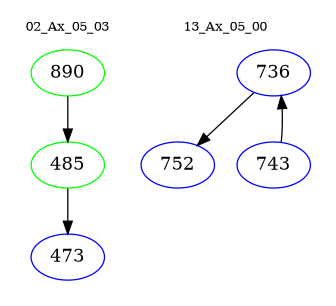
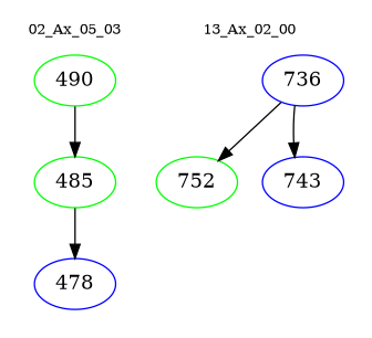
  digraph {
    node [color=green]
    edge [color=black]
-   n1 [label=890]
+   n1 [label=490]
    n2 [label=485]
-   n3 [color=blue label=473]
-   n4 [color=blue label=752]
+   n3 [color=blue label=478]
+   n4 [label=752]
    n5 [color=blue label=736]
    n6 [color=blue label=743]
    subgraph cluster_1 {
      color=white
      fontsize=10
      label="02_Ax_05_03"
      n1
      n2
      n3
    }
    subgraph cluster_2 {
      color=white
      fontsize=10
-     label="13_Ax_05_00"
+     label="13_Ax_02_00"
      n4
      n5
      n6
    }
    n1 -> n2
    n2 -> n3
    n5 -> n4
-   n6 -> n5
+   n5 -> n6
  }
